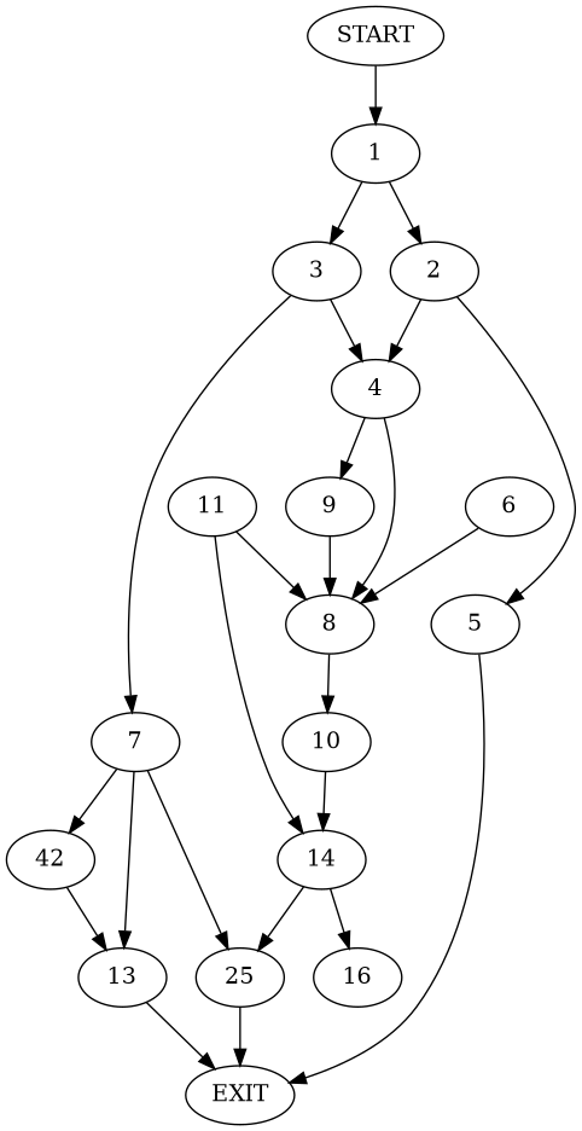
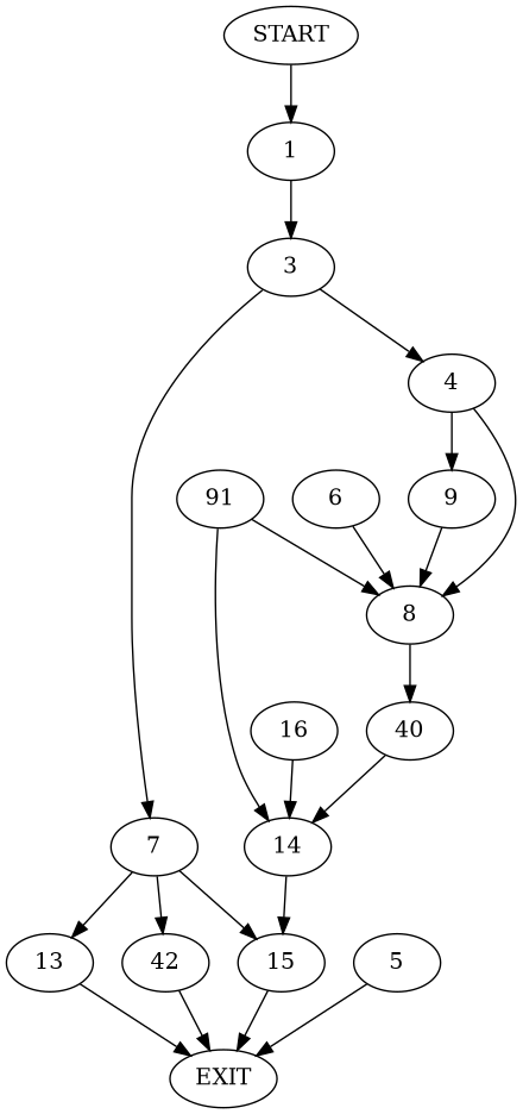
  digraph {
    fontname="DejaVu Serif"
    node [fontname="DejaVu Serif"]
    edge [fontname="DejaVu Serif"]
    n1 [label=START]
    1
-   2
    3
    n5 [label=EXIT]
    4
    5
    7
    8
    9
    6
    n12 [label=42]
    13
-   15 [label=25]
-   10
+   15
+   10 [label=40]
    14
-   11
+   11 [label=91]
    16
    n1 -> 1
-   1 -> 2
    1 -> 3
-   2 -> 4
-   2 -> 5
    3 -> 4
    3 -> 7
    4 -> 8
    4 -> 9
    5 -> n5
    7 -> n12
    7 -> 13
    7 -> 15
    8 -> 10
    9 -> 8
    6 -> 8
-   n12 -> 13
+   n12 -> n5
    13 -> n5
    15 -> n5
    10 -> 14
    14 -> 15
-   14 -> 16
+   16 -> 14
    11 -> 8
    11 -> 14
  }
